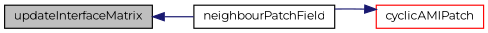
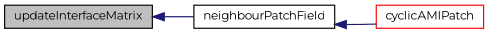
  digraph {
    fontname=Montserrat
    rankdir=LR
    node [color=black fontname=Montserrat fontsize=10 shape=record]
    edge [color=midnightblue dir=back fontname=Montserrat fontsize=10 labelfontname=Helvetica labelfontsize=10 style=solid]
    n1 [fillcolor=grey75 fontcolor=black height=0.2 label=updateInterfaceMatrix style=filled width=0.4]
    n2 [height=0.2 label=neighbourPatchField width=0.4]
    n3 [color=red height=0.2 label=cyclicAMIPatch width=0.4]
    n1 -> n2
-   n3 -> n2
+   n2 -> n3
  }
